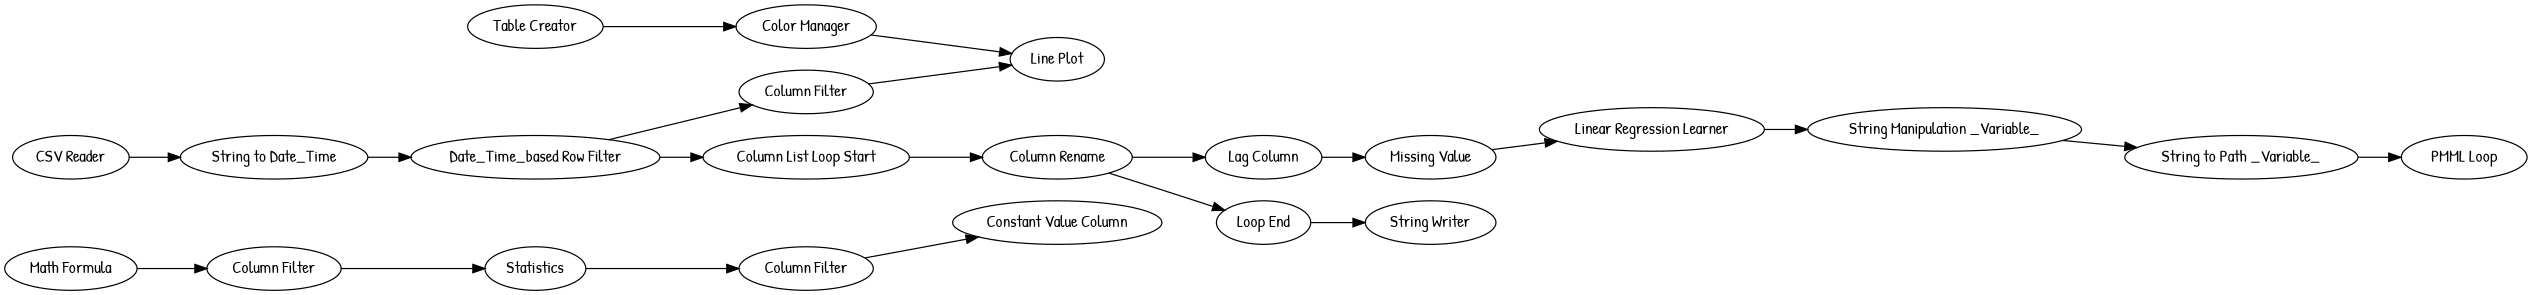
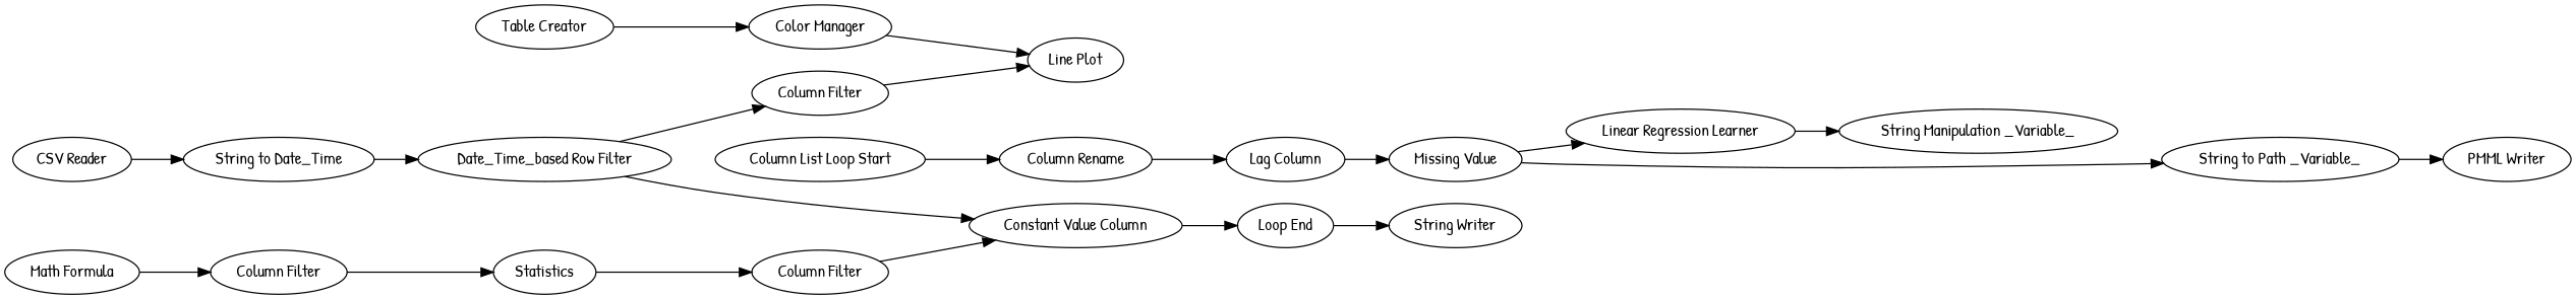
  digraph {
    fontname="Patrick Hand"
    rankdir=LR
    node [fontname="Patrick Hand"]
    edge [fontname="Patrick Hand"]
    n1 [label="Constant Value Column"]
    n2 [label="Loop End"]
    n3 [label="String Writer"]
    n4 [label="Column List Loop Start"]
    n5 [label="Column Rename"]
    n6 [label="Lag Column"]
-   n7 [label="PMML Loop"]
+   n7 [label="PMML Writer"]
    n8 [label="Column Filter"]
    n9 [label=Statistics]
    n10 [label="Column Filter"]
    n11 [label="Math Formula"]
    n12 [label="CSV Reader"]
    n13 [label="String to Date_Time"]
    n14 [label="Date_Time_based Row Filter"]
    n15 [label="Missing Value"]
    n16 [label="Linear Regression Learner"]
    n17 [label="String Manipulation _Variable_"]
    n18 [label="String to Path _Variable_"]
    n19 [label="Column Filter"]
    n20 [label="Color Manager"]
    n21 [label="Line Plot"]
    n22 [label="Table Creator"]
-   n5 -> n2
+   n1 -> n2
    n2 -> n3
    n4 -> n5
    n5 -> n6
    n6 -> n15
    n8 -> n9
    n9 -> n10
    n10 -> n1
    n11 -> n8
    n12 -> n13
    n13 -> n14
-   n14 -> n4
+   n14 -> n1
    n14 -> n19
    n15 -> n16
    n16 -> n17
-   n17 -> n18
+   n15 -> n18
    n18 -> n7
    n19 -> n21
    n20 -> n21
    n22 -> n20
  }
